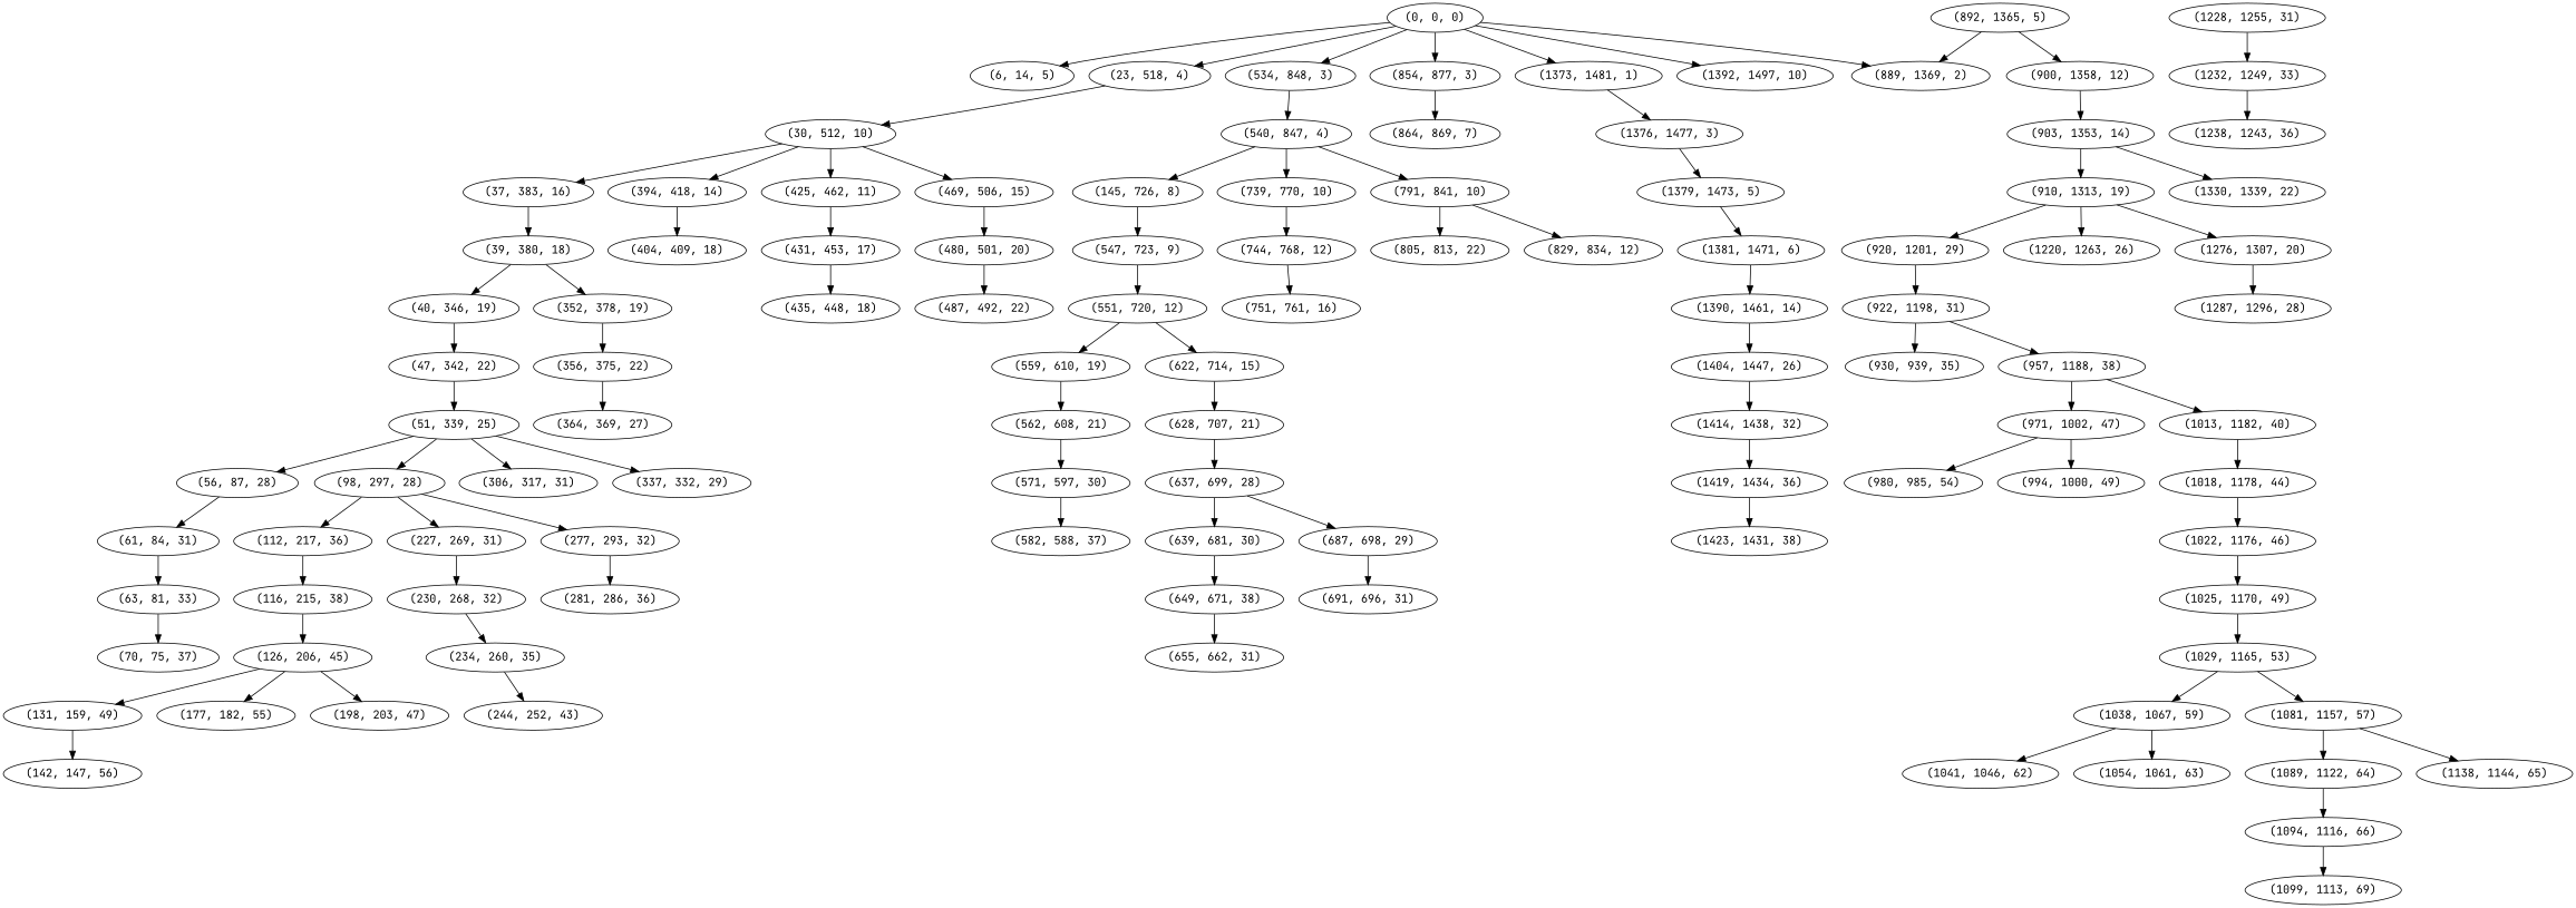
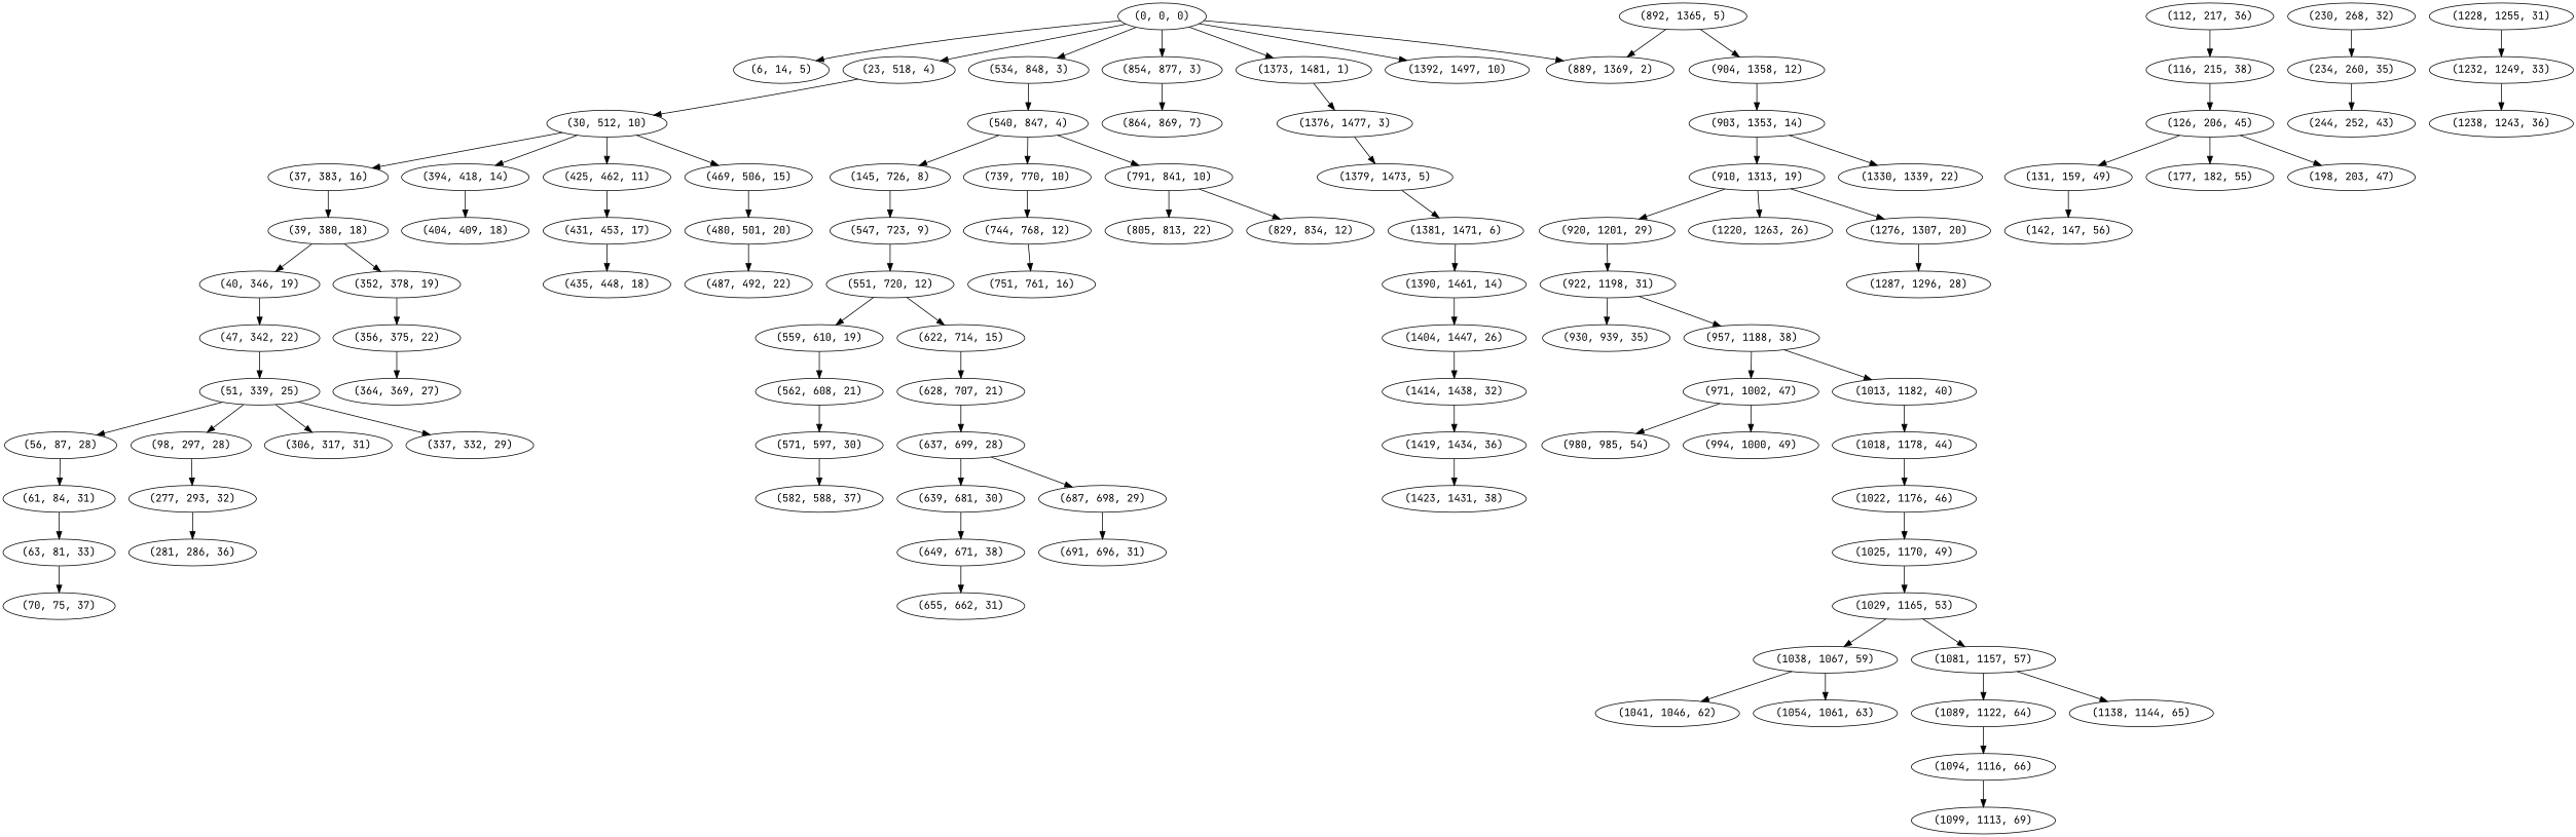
  digraph {
    fontname="JetBrains Mono"
    node [fontname="JetBrains Mono"]
    edge [fontname="JetBrains Mono"]
    "(0, 0, 0)"
    "(6, 14, 5)"
    "(23, 518, 4)"
    "(534, 848, 3)"
    "(854, 877, 3)"
    "(889, 1369, 2)"
    "(1373, 1481, 1)"
    n8 [label="(1392, 1497, 10)"]
    "(30, 512, 10)"
    "(540, 847, 4)"
    "(864, 869, 7)"
    "(1376, 1477, 3)"
    "(37, 383, 16)"
    "(394, 418, 14)"
    "(425, 462, 11)"
    "(469, 506, 15)"
    "(39, 380, 18)"
    "(404, 409, 18)"
    "(431, 453, 17)"
    "(480, 501, 20)"
    "(40, 346, 19)"
    "(352, 378, 19)"
    "(47, 342, 22)"
    "(356, 375, 22)"
    "(51, 339, 25)"
    "(56, 87, 28)"
    "(98, 297, 28)"
    "(306, 317, 31)"
    n29 [label="(337, 332, 29)"]
    "(61, 84, 31)"
    "(112, 217, 36)"
-   "(227, 269, 31)"
    "(277, 293, 32)"
    "(63, 81, 33)"
    "(70, 75, 37)"
    "(116, 215, 38)"
    "(230, 268, 32)"
    "(281, 286, 36)"
    "(126, 206, 45)"
    "(131, 159, 49)"
    "(177, 182, 55)"
    "(198, 203, 47)"
    "(142, 147, 56)"
    "(234, 260, 35)"
    "(244, 252, 43)"
    "(364, 369, 27)"
    "(435, 448, 18)"
    "(487, 492, 22)"
    n49 [label="(145, 726, 8)"]
    "(739, 770, 10)"
    "(791, 841, 10)"
    "(547, 723, 9)"
    "(744, 768, 12)"
    "(805, 813, 22)"
    "(829, 834, 12)"
    "(551, 720, 12)"
    "(559, 610, 19)"
    "(622, 714, 15)"
    "(562, 608, 21)"
    "(628, 707, 21)"
    "(571, 597, 30)"
    "(582, 588, 37)"
    "(637, 699, 28)"
    "(639, 681, 30)"
    "(687, 698, 29)"
    "(649, 671, 38)"
    "(691, 696, 31)"
    n68 [label="(655, 662, 31)"]
    "(751, 761, 16)"
    "(892, 1365, 5)"
-   "(900, 1358, 12)"
+   "(900, 1358, 12)" [label="(904, 1358, 12)"]
    "(903, 1353, 14)"
    "(910, 1313, 19)"
    "(1330, 1339, 22)"
    "(920, 1201, 29)"
    "(1220, 1263, 26)"
    "(1276, 1307, 20)"
    "(922, 1198, 31)"
    "(1287, 1296, 28)"
    "(930, 939, 35)"
    "(957, 1188, 38)"
    "(971, 1002, 47)"
    "(1013, 1182, 40)"
    "(980, 985, 54)"
    "(994, 1000, 49)"
    "(1018, 1178, 44)"
    "(1022, 1176, 46)"
    "(1025, 1170, 49)"
    "(1029, 1165, 53)"
    "(1038, 1067, 59)"
    "(1081, 1157, 57)"
    "(1041, 1046, 62)"
    "(1054, 1061, 63)"
    "(1089, 1122, 64)"
    "(1138, 1144, 65)"
    "(1094, 1116, 66)"
    "(1099, 1113, 69)"
    "(1228, 1255, 31)"
    "(1232, 1249, 33)"
    "(1238, 1243, 36)"
    "(1379, 1473, 5)"
    "(1381, 1471, 6)"
    "(1390, 1461, 14)"
    "(1404, 1447, 26)"
    "(1414, 1438, 32)"
    "(1419, 1434, 36)"
    "(1423, 1431, 38)"
    "(0, 0, 0)" -> "(6, 14, 5)"
    "(0, 0, 0)" -> "(23, 518, 4)"
    "(0, 0, 0)" -> "(534, 848, 3)"
    "(0, 0, 0)" -> "(854, 877, 3)"
    "(0, 0, 0)" -> "(889, 1369, 2)"
    "(0, 0, 0)" -> "(1373, 1481, 1)"
    "(0, 0, 0)" -> n8
    "(23, 518, 4)" -> "(30, 512, 10)"
    "(534, 848, 3)" -> "(540, 847, 4)"
    "(854, 877, 3)" -> "(864, 869, 7)"
    "(1373, 1481, 1)" -> "(1376, 1477, 3)"
    "(30, 512, 10)" -> "(37, 383, 16)"
    "(30, 512, 10)" -> "(394, 418, 14)"
    "(30, 512, 10)" -> "(425, 462, 11)"
    "(30, 512, 10)" -> "(469, 506, 15)"
    "(540, 847, 4)" -> n49
    "(540, 847, 4)" -> "(739, 770, 10)"
    "(540, 847, 4)" -> "(791, 841, 10)"
    "(1376, 1477, 3)" -> "(1379, 1473, 5)"
    "(37, 383, 16)" -> "(39, 380, 18)"
    "(394, 418, 14)" -> "(404, 409, 18)"
    "(425, 462, 11)" -> "(431, 453, 17)"
    "(469, 506, 15)" -> "(480, 501, 20)"
    "(39, 380, 18)" -> "(40, 346, 19)"
    "(39, 380, 18)" -> "(352, 378, 19)"
    "(431, 453, 17)" -> "(435, 448, 18)"
    "(480, 501, 20)" -> "(487, 492, 22)"
    "(40, 346, 19)" -> "(47, 342, 22)"
    "(352, 378, 19)" -> "(356, 375, 22)"
    "(47, 342, 22)" -> "(51, 339, 25)"
    "(356, 375, 22)" -> "(364, 369, 27)"
    "(51, 339, 25)" -> "(56, 87, 28)"
    "(51, 339, 25)" -> "(98, 297, 28)"
    "(51, 339, 25)" -> "(306, 317, 31)"
    "(51, 339, 25)" -> n29
    "(56, 87, 28)" -> "(61, 84, 31)"
-   "(98, 297, 28)" -> "(112, 217, 36)"
-   "(98, 297, 28)" -> "(227, 269, 31)"
    "(98, 297, 28)" -> "(277, 293, 32)"
    "(61, 84, 31)" -> "(63, 81, 33)"
    "(112, 217, 36)" -> "(116, 215, 38)"
-   "(227, 269, 31)" -> "(230, 268, 32)"
    "(277, 293, 32)" -> "(281, 286, 36)"
    "(63, 81, 33)" -> "(70, 75, 37)"
    "(116, 215, 38)" -> "(126, 206, 45)"
    "(230, 268, 32)" -> "(234, 260, 35)"
    "(126, 206, 45)" -> "(131, 159, 49)"
    "(126, 206, 45)" -> "(177, 182, 55)"
    "(126, 206, 45)" -> "(198, 203, 47)"
    "(131, 159, 49)" -> "(142, 147, 56)"
    "(234, 260, 35)" -> "(244, 252, 43)"
    n49 -> "(547, 723, 9)"
    "(739, 770, 10)" -> "(744, 768, 12)"
    "(791, 841, 10)" -> "(805, 813, 22)"
    "(791, 841, 10)" -> "(829, 834, 12)"
    "(547, 723, 9)" -> "(551, 720, 12)"
    "(744, 768, 12)" -> "(751, 761, 16)"
    "(551, 720, 12)" -> "(559, 610, 19)"
    "(551, 720, 12)" -> "(622, 714, 15)"
    "(559, 610, 19)" -> "(562, 608, 21)"
    "(622, 714, 15)" -> "(628, 707, 21)"
    "(562, 608, 21)" -> "(571, 597, 30)"
    "(628, 707, 21)" -> "(637, 699, 28)"
    "(571, 597, 30)" -> "(582, 588, 37)"
    "(637, 699, 28)" -> "(639, 681, 30)"
    "(637, 699, 28)" -> "(687, 698, 29)"
    "(639, 681, 30)" -> "(649, 671, 38)"
    "(687, 698, 29)" -> "(691, 696, 31)"
    "(649, 671, 38)" -> n68
    "(892, 1365, 5)" -> "(889, 1369, 2)"
    "(892, 1365, 5)" -> "(900, 1358, 12)"
    "(900, 1358, 12)" -> "(903, 1353, 14)"
    "(903, 1353, 14)" -> "(910, 1313, 19)"
    "(903, 1353, 14)" -> "(1330, 1339, 22)"
    "(910, 1313, 19)" -> "(920, 1201, 29)"
    "(910, 1313, 19)" -> "(1220, 1263, 26)"
    "(910, 1313, 19)" -> "(1276, 1307, 20)"
    "(920, 1201, 29)" -> "(922, 1198, 31)"
    "(1276, 1307, 20)" -> "(1287, 1296, 28)"
    "(922, 1198, 31)" -> "(930, 939, 35)"
    "(922, 1198, 31)" -> "(957, 1188, 38)"
    "(957, 1188, 38)" -> "(971, 1002, 47)"
    "(957, 1188, 38)" -> "(1013, 1182, 40)"
    "(971, 1002, 47)" -> "(980, 985, 54)"
    "(971, 1002, 47)" -> "(994, 1000, 49)"
    "(1013, 1182, 40)" -> "(1018, 1178, 44)"
    "(1018, 1178, 44)" -> "(1022, 1176, 46)"
    "(1022, 1176, 46)" -> "(1025, 1170, 49)"
    "(1025, 1170, 49)" -> "(1029, 1165, 53)"
    "(1029, 1165, 53)" -> "(1038, 1067, 59)"
    "(1029, 1165, 53)" -> "(1081, 1157, 57)"
    "(1038, 1067, 59)" -> "(1041, 1046, 62)"
    "(1038, 1067, 59)" -> "(1054, 1061, 63)"
    "(1081, 1157, 57)" -> "(1089, 1122, 64)"
    "(1081, 1157, 57)" -> "(1138, 1144, 65)"
    "(1089, 1122, 64)" -> "(1094, 1116, 66)"
    "(1094, 1116, 66)" -> "(1099, 1113, 69)"
    "(1228, 1255, 31)" -> "(1232, 1249, 33)"
    "(1232, 1249, 33)" -> "(1238, 1243, 36)"
    "(1379, 1473, 5)" -> "(1381, 1471, 6)"
    "(1381, 1471, 6)" -> "(1390, 1461, 14)"
    "(1390, 1461, 14)" -> "(1404, 1447, 26)"
    "(1404, 1447, 26)" -> "(1414, 1438, 32)"
    "(1414, 1438, 32)" -> "(1419, 1434, 36)"
    "(1419, 1434, 36)" -> "(1423, 1431, 38)"
  }
